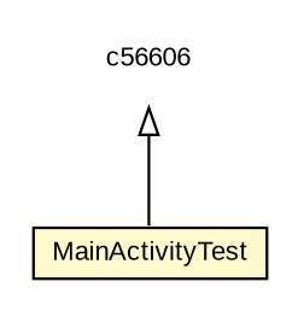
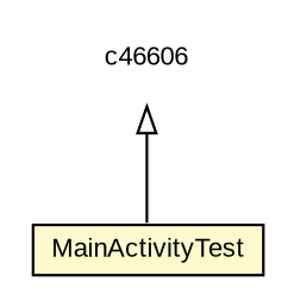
  digraph {
    nodesep=0.25
    ranksep=0.5
    node [fontname=arial shape=plaintext]
    n1 [fontcolor=black fontsize=10.0 label=<<table title="org.osmdroid.google.sample.MainActivityTest" border="0" cellborder="1" cellspacing="0" cellpadding="2" port="p" bgcolor="lemonChiffon" href="./MainActivityTest.html"> 		<tr><td><table border="0" cellspacing="0" cellpadding="1"> <tr><td align="center" balign="center"> MainActivityTest </td></tr> 		</table></td></tr> 		</table>>]
-   c56606 [fontsize=10]
+   c56606 [fontsize=10 label=c46606]
    c56606 -> n1 [arrowtail=empty dir=back fontname=arial fontsize=10 headport=p labelfontname=arial labelfontsize=10 tailport=p]
  }
